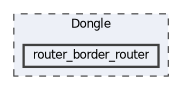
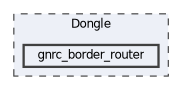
  digraph {
    compound=true
-   n1 [color=grey25 fillcolor="#edf0f7" fontname=Helvetica fontsize=10 height=0.2 label=router_border_router shape=box style="filled,bold" width=0.4]
+   n1 [color=grey25 fillcolor="#edf0f7" fontname=Helvetica fontsize=10 height=0.2 label=gnrc_border_router shape=box style="filled,bold" width=0.4]
    subgraph cluster_1 {
      bgcolor="#edf0f7"
      fontname=Helvetica
      fontsize=10
      label=Dongle
      pencolor=grey25
      style="filled,dashed"
      n1
    }
  }
